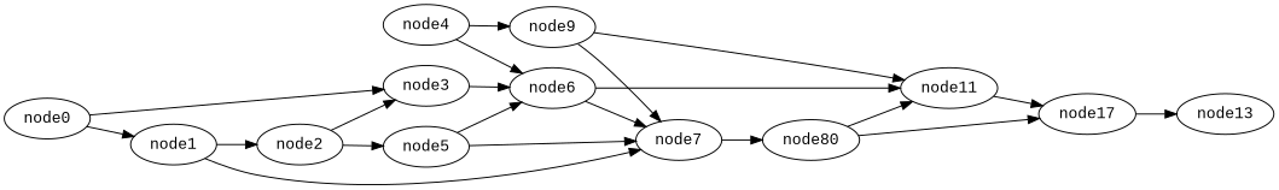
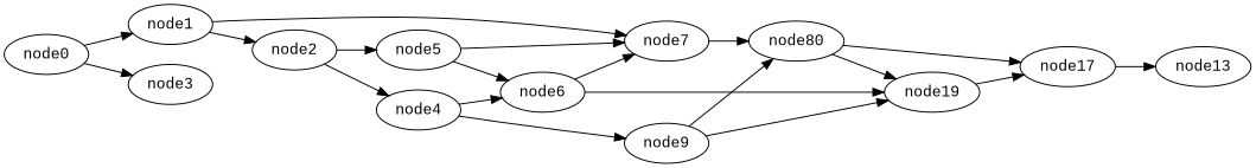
  digraph {
    fontname="Liberation Mono"
    rankdir=LR
    node [fontname="Liberation Mono"]
    edge [fontname="Liberation Mono"]
    n1 [label=node17]
    node13
-   node11
+   node11 [label=node19]
    n4 [label=node80]
    node9
    node7
    node6
    node5
    node4
    node3
    node2
    node1
    node0
    n1 -> node13
    node11 -> n1
    n4 -> n1
    n4 -> node11
    node9 -> node11
-   node9 -> node7
+   node9 -> n4
    node7 -> n4
    node6 -> node11
    node6 -> node7
    node5 -> node7
    node5 -> node6
    node4 -> node9
    node4 -> node6
-   node3 -> node6
    node2 -> node5
-   node2 -> node3
+   node2 -> node4
    node1 -> node7
    node1 -> node2
    node0 -> node3
    node0 -> node1
  }
